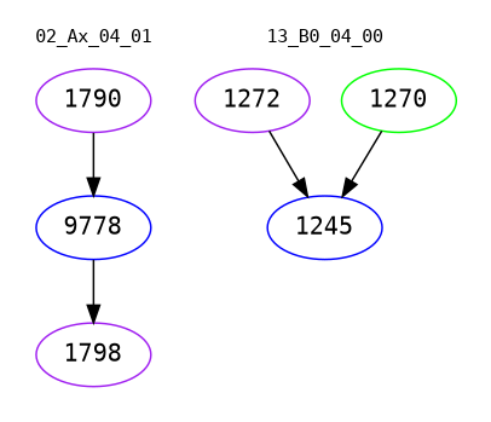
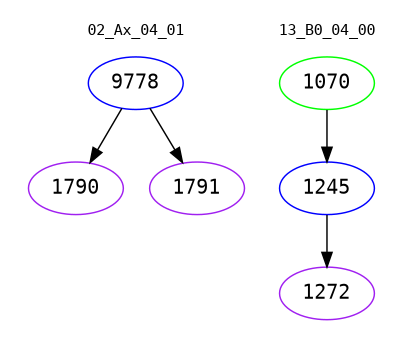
  digraph {
    fontname="DejaVu Sans Mono"
    node [color=purple fontname="DejaVu Sans Mono"]
    edge [color=black fontname="DejaVu Sans Mono"]
    n1 [label=1790]
    n2 [color=blue label=9778]
-   n3 [label=1798]
-   n4 [color=green label=1270]
+   n3 [label=1791]
+   n4 [color=green label=1070]
    n5 [color=blue label=1245]
    n6 [label=1272]
    subgraph cluster_1 {
      color=white
      fontsize=10
      label="02_Ax_04_01"
      n1
      n2
      n3
    }
    subgraph cluster_2 {
      color=white
      fontsize=10
      label="13_B0_04_00"
      n4
      n5
      n6
    }
-   n1 -> n2
+   n2 -> n1
    n2 -> n3
    n4 -> n5
-   n6 -> n5
+   n5 -> n6
  }
